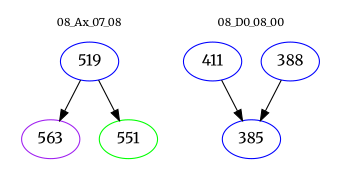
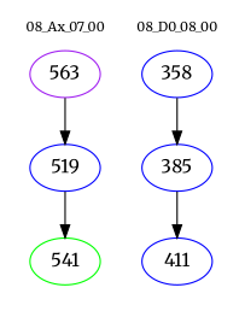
  digraph {
    fontname=Merriweather
    node [color=blue fontname=Merriweather]
    edge [color=black fontname=Merriweather]
    n1 [color=purple label=563]
    n2 [label=519]
-   n3 [color=green label=551]
-   n4 [label=388]
+   n3 [color=green label=541]
+   n4 [label=358]
    n5 [label=385]
    n6 [label=411]
    subgraph cluster_1 {
      color=white
      fontsize=10
-     label="08_Ax_07_08"
+     label="08_Ax_07_00"
      n1
      n2
      n3
    }
    subgraph cluster_2 {
      color=white
      fontsize=10
      label="08_D0_08_00"
      n4
      n5
      n6
    }
-   n2 -> n1
+   n1 -> n2
    n2 -> n3
    n4 -> n5
-   n6 -> n5
+   n5 -> n6
  }
